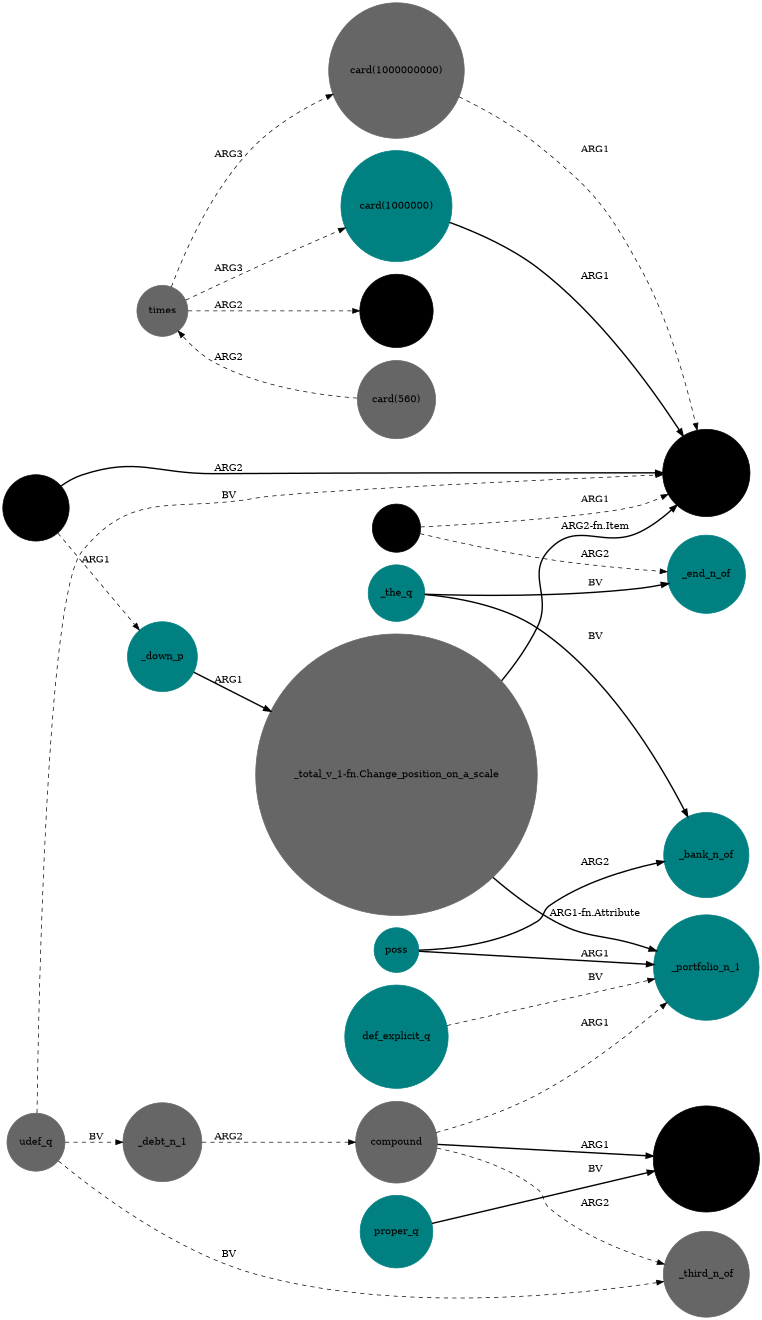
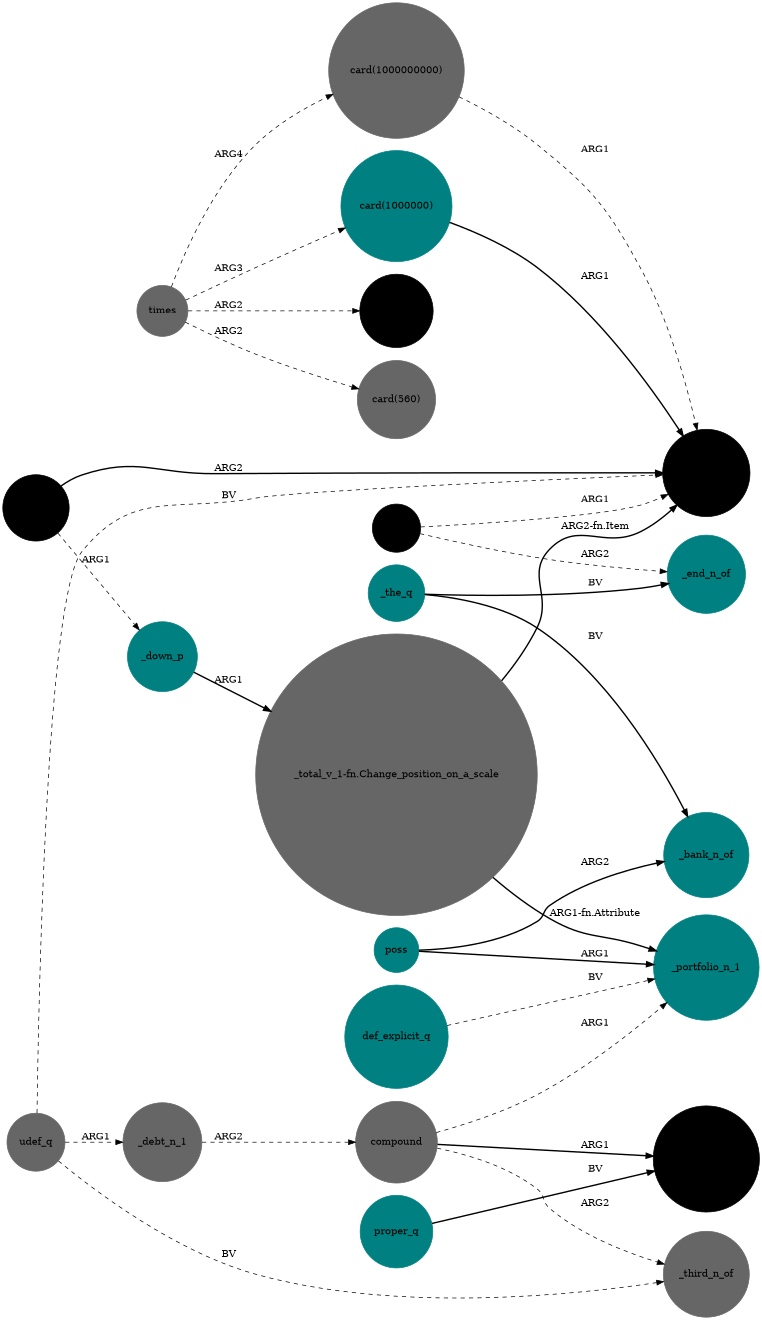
  digraph {
    rankdir=LR
    node [color=teal shape=circle style=filled]
    edge [style=dashed]
    _dollar_n_1 [color=black]
    "card(1000000000)" [color=gray40]
    _at_p [color=black]
    _end_n_of
    _the_q
    _bank_n_of
    proper_q
    "named(World)" [color=black]
    _from_p [color=black]
    _down_p
    "_total_v_1-fn.Change_position_on_a_scale" [color=gray40]
    compound [color=gray40]
    _portfolio_n_1
    _third_n_of [color=gray40]
    _debt_n_1 [color=gray40]
    times [color=gray40]
    "card(1000000)"
    "card(2.2)" [color=black]
    "card(560)" [color=gray40]
    udef_q [color=gray40]
    poss
    def_explicit_q
    "card(1000000000)" -> _dollar_n_1 [label=ARG1]
    _at_p -> _dollar_n_1 [label=ARG1]
    _at_p -> _end_n_of [label=ARG2]
    _the_q -> _end_n_of [label=BV style=bold]
    _the_q -> _bank_n_of [label=BV style=bold]
    proper_q -> "named(World)" [label=BV style=bold]
    _from_p -> _dollar_n_1 [label=ARG2 style=bold]
    _from_p -> _down_p [label=ARG1]
    _down_p -> "_total_v_1-fn.Change_position_on_a_scale" [label=ARG1 style=bold]
    "_total_v_1-fn.Change_position_on_a_scale" -> _dollar_n_1 [label="ARG2-fn.Item" style=bold]
    "_total_v_1-fn.Change_position_on_a_scale" -> _portfolio_n_1 [label="ARG1-fn.Attribute" style=bold]
    compound -> "named(World)" [label=ARG1 style=bold]
    compound -> _portfolio_n_1 [label=ARG1]
    compound -> _third_n_of [label=ARG2]
    _debt_n_1 -> compound [label=ARG2]
-   times -> "card(1000000000)" [label=ARG3]
+   times -> "card(1000000000)" [label=ARG4]
    times -> "card(1000000)" [label=ARG3]
    times -> "card(2.2)" [label=ARG2]
-   "card(560)" -> times [label=ARG2]
+   times -> "card(560)" [label=ARG2]
    "card(1000000)" -> _dollar_n_1 [label=ARG1 style=bold]
    udef_q -> _dollar_n_1 [label=BV]
    udef_q -> _third_n_of [label=BV]
-   udef_q -> _debt_n_1 [label=BV]
+   udef_q -> _debt_n_1 [label=ARG1]
    poss -> _bank_n_of [label=ARG2 style=bold]
    poss -> _portfolio_n_1 [label=ARG1 style=bold]
    def_explicit_q -> _portfolio_n_1 [label=BV]
  }
